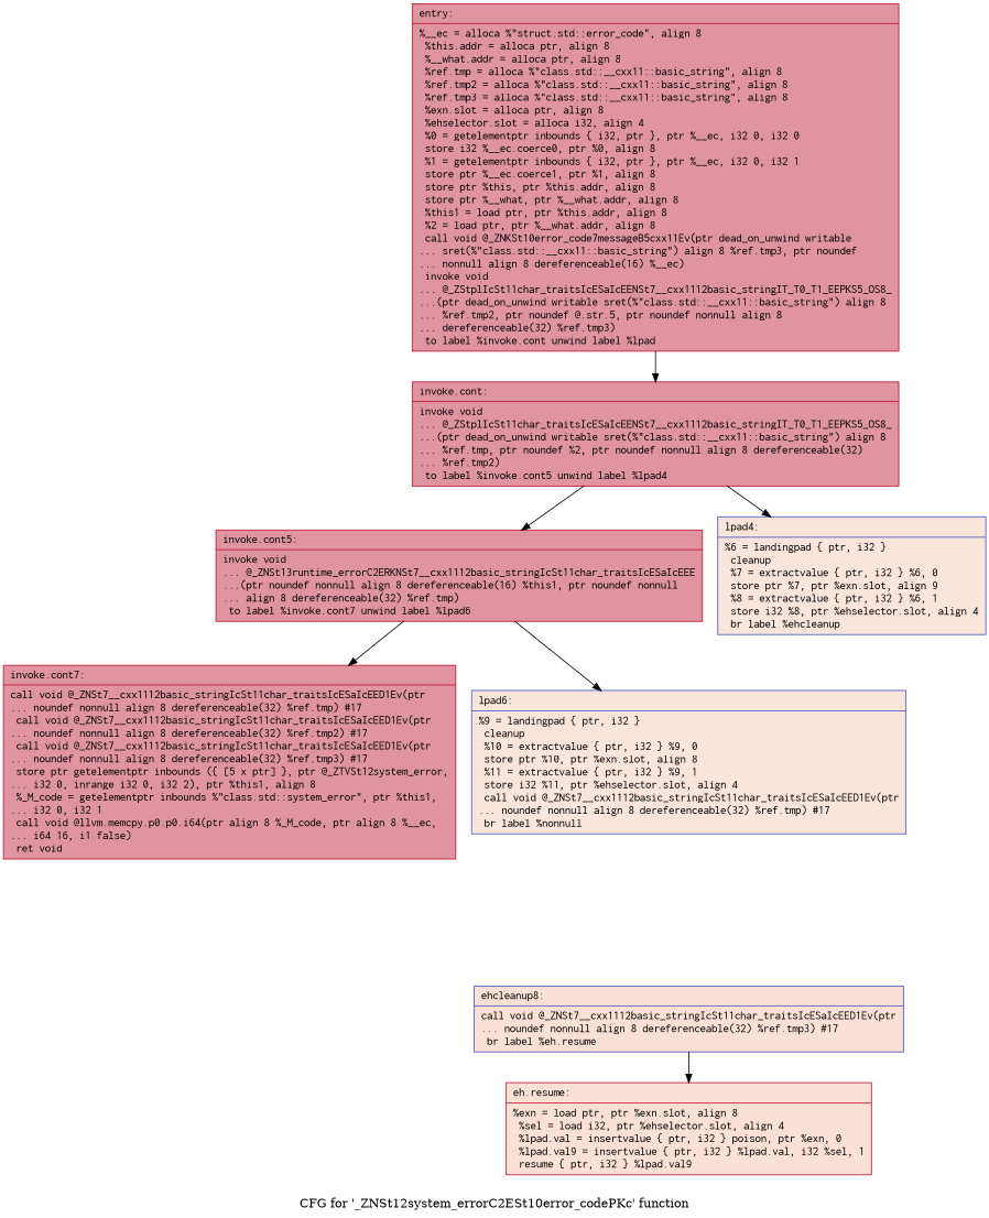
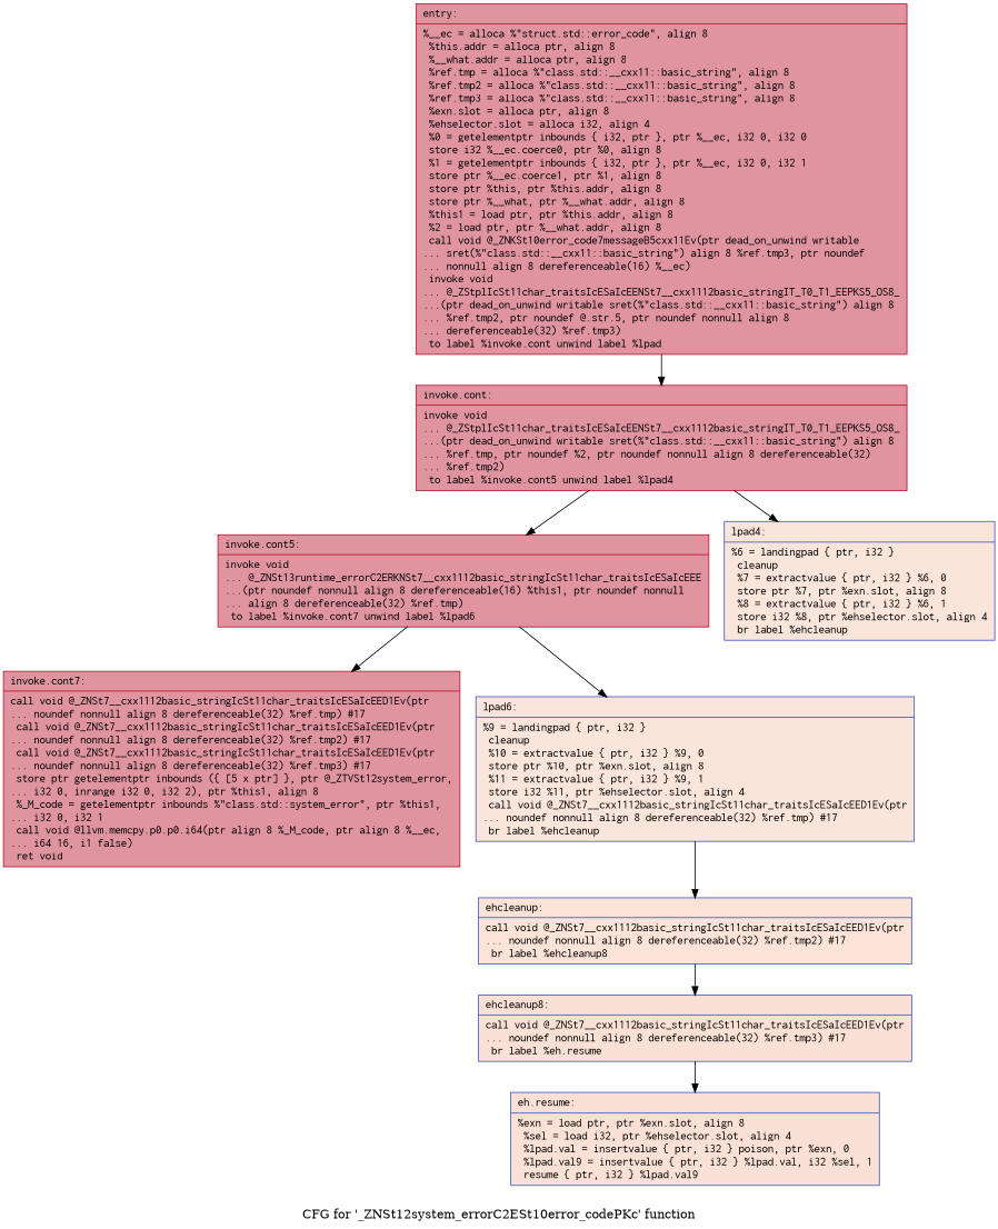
  digraph {
    label="CFG for '_ZNSt12system_errorC2ESt10error_codePKc' function"
    node [color="#3d50c3ff" fillcolor="#b70d2870" fontname=Courier shape=record style=filled]
    n1 [color="#b70d28ff" label="{entry:\l|  %__ec = alloca %\"struct.std::error_code\", align 8\l  %this.addr = alloca ptr, align 8\l  %__what.addr = alloca ptr, align 8\l  %ref.tmp = alloca %\"class.std::__cxx11::basic_string\", align 8\l  %ref.tmp2 = alloca %\"class.std::__cxx11::basic_string\", align 8\l  %ref.tmp3 = alloca %\"class.std::__cxx11::basic_string\", align 8\l  %exn.slot = alloca ptr, align 8\l  %ehselector.slot = alloca i32, align 4\l  %0 = getelementptr inbounds \{ i32, ptr \}, ptr %__ec, i32 0, i32 0\l  store i32 %__ec.coerce0, ptr %0, align 8\l  %1 = getelementptr inbounds \{ i32, ptr \}, ptr %__ec, i32 0, i32 1\l  store ptr %__ec.coerce1, ptr %1, align 8\l  store ptr %this, ptr %this.addr, align 8\l  store ptr %__what, ptr %__what.addr, align 8\l  %this1 = load ptr, ptr %this.addr, align 8\l  %2 = load ptr, ptr %__what.addr, align 8\l  call void @_ZNKSt10error_code7messageB5cxx11Ev(ptr dead_on_unwind writable\l... sret(%\"class.std::__cxx11::basic_string\") align 8 %ref.tmp3, ptr noundef\l... nonnull align 8 dereferenceable(16) %__ec)\l  invoke void\l... @_ZStplIcSt11char_traitsIcESaIcEENSt7__cxx1112basic_stringIT_T0_T1_EEPKS5_OS8_\l...(ptr dead_on_unwind writable sret(%\"class.std::__cxx11::basic_string\") align 8\l... %ref.tmp2, ptr noundef @.str.5, ptr noundef nonnull align 8\l... dereferenceable(32) %ref.tmp3)\l          to label %invoke.cont unwind label %lpad\l}"]
    n2 [color="#b70d28ff" label="{invoke.cont:\l|  invoke void\l... @_ZStplIcSt11char_traitsIcESaIcEENSt7__cxx1112basic_stringIT_T0_T1_EEPKS5_OS8_\l...(ptr dead_on_unwind writable sret(%\"class.std::__cxx11::basic_string\") align 8\l... %ref.tmp, ptr noundef %2, ptr noundef nonnull align 8 dereferenceable(32)\l... %ref.tmp2)\l          to label %invoke.cont5 unwind label %lpad4\l}"]
    n3 [color="#b70d28ff" label="{invoke.cont5:\l|  invoke void\l... @_ZNSt13runtime_errorC2ERKNSt7__cxx1112basic_stringIcSt11char_traitsIcESaIcEEE\l...(ptr noundef nonnull align 8 dereferenceable(16) %this1, ptr noundef nonnull\l... align 8 dereferenceable(32) %ref.tmp)\l          to label %invoke.cont7 unwind label %lpad6\l}"]
-   n4 [fillcolor="#f4c5ad70" label="{lpad4:\l|  %6 = landingpad \{ ptr, i32 \}\l          cleanup\l  %7 = extractvalue \{ ptr, i32 \} %6, 0\l  store ptr %7, ptr %exn.slot, align 9\l  %8 = extractvalue \{ ptr, i32 \} %6, 1\l  store i32 %8, ptr %ehselector.slot, align 4\l  br label %ehcleanup\l}"]
+   n4 [fillcolor="#f4c5ad70" label="{lpad4:\l|  %6 = landingpad \{ ptr, i32 \}\l          cleanup\l  %7 = extractvalue \{ ptr, i32 \} %6, 0\l  store ptr %7, ptr %exn.slot, align 8\l  %8 = extractvalue \{ ptr, i32 \} %6, 1\l  store i32 %8, ptr %ehselector.slot, align 4\l  br label %ehcleanup\l}"]
    n5 [color="#b70d28ff" label="{invoke.cont7:\l|  call void @_ZNSt7__cxx1112basic_stringIcSt11char_traitsIcESaIcEED1Ev(ptr\l... noundef nonnull align 8 dereferenceable(32) %ref.tmp) #17\l  call void @_ZNSt7__cxx1112basic_stringIcSt11char_traitsIcESaIcEED1Ev(ptr\l... noundef nonnull align 8 dereferenceable(32) %ref.tmp2) #17\l  call void @_ZNSt7__cxx1112basic_stringIcSt11char_traitsIcESaIcEED1Ev(ptr\l... noundef nonnull align 8 dereferenceable(32) %ref.tmp3) #17\l  store ptr getelementptr inbounds (\{ [5 x ptr] \}, ptr @_ZTVSt12system_error,\l... i32 0, inrange i32 0, i32 2), ptr %this1, align 8\l  %_M_code = getelementptr inbounds %\"class.std::system_error\", ptr %this1,\l... i32 0, i32 1\l  call void @llvm.memcpy.p0.p0.i64(ptr align 8 %_M_code, ptr align 8 %__ec,\l... i64 16, i1 false)\l  ret void\l}"]
-   n6 [fillcolor="#f4c5ad70" label="{lpad6:\l|  %9 = landingpad \{ ptr, i32 \}\l          cleanup\l  %10 = extractvalue \{ ptr, i32 \} %9, 0\l  store ptr %10, ptr %exn.slot, align 8\l  %11 = extractvalue \{ ptr, i32 \} %9, 1\l  store i32 %11, ptr %ehselector.slot, align 4\l  call void @_ZNSt7__cxx1112basic_stringIcSt11char_traitsIcESaIcEED1Ev(ptr\l... noundef nonnull align 8 dereferenceable(32) %ref.tmp) #17\l  br label %nonnull\l}"]
+   n6 [fillcolor="#f4c5ad70" label="{lpad6:\l|  %9 = landingpad \{ ptr, i32 \}\l          cleanup\l  %10 = extractvalue \{ ptr, i32 \} %9, 0\l  store ptr %10, ptr %exn.slot, align 8\l  %11 = extractvalue \{ ptr, i32 \} %9, 1\l  store i32 %11, ptr %ehselector.slot, align 4\l  call void @_ZNSt7__cxx1112basic_stringIcSt11char_traitsIcESaIcEED1Ev(ptr\l... noundef nonnull align 8 dereferenceable(32) %ref.tmp) #17\l  br label %ehcleanup\l}"]
    n7 [fillcolor="#f7bca170" label="{ehcleanup8:\l|  call void @_ZNSt7__cxx1112basic_stringIcSt11char_traitsIcESaIcEED1Ev(ptr\l... noundef nonnull align 8 dereferenceable(32) %ref.tmp3) #17\l  br label %eh.resume\l}"]
-   n8 [color="#b70d28ff" fillcolor="#f7bca170" label="{eh.resume:\l|  %exn = load ptr, ptr %exn.slot, align 8\l  %sel = load i32, ptr %ehselector.slot, align 4\l  %lpad.val = insertvalue \{ ptr, i32 \} poison, ptr %exn, 0\l  %lpad.val9 = insertvalue \{ ptr, i32 \} %lpad.val, i32 %sel, 1\l  resume \{ ptr, i32 \} %lpad.val9\l}"]
+   n8 [fillcolor="#f7bca170" label="{eh.resume:\l|  %exn = load ptr, ptr %exn.slot, align 8\l  %sel = load i32, ptr %ehselector.slot, align 4\l  %lpad.val = insertvalue \{ ptr, i32 \} poison, ptr %exn, 0\l  %lpad.val9 = insertvalue \{ ptr, i32 \} %lpad.val, i32 %sel, 1\l  resume \{ ptr, i32 \} %lpad.val9\l}"]
+   n9 [fillcolor="#f6bfa670" label="{ehcleanup:\l|  call void @_ZNSt7__cxx1112basic_stringIcSt11char_traitsIcESaIcEED1Ev(ptr\l... noundef nonnull align 8 dereferenceable(32) %ref.tmp2) #17\l  br label %ehcleanup8\l}"]
    n1 -> n2
    n2 -> n3
    n2 -> n4
    n3 -> n5
    n3 -> n6
+   n6 -> n9
    n7 -> n8
+   n9 -> n7
  }
